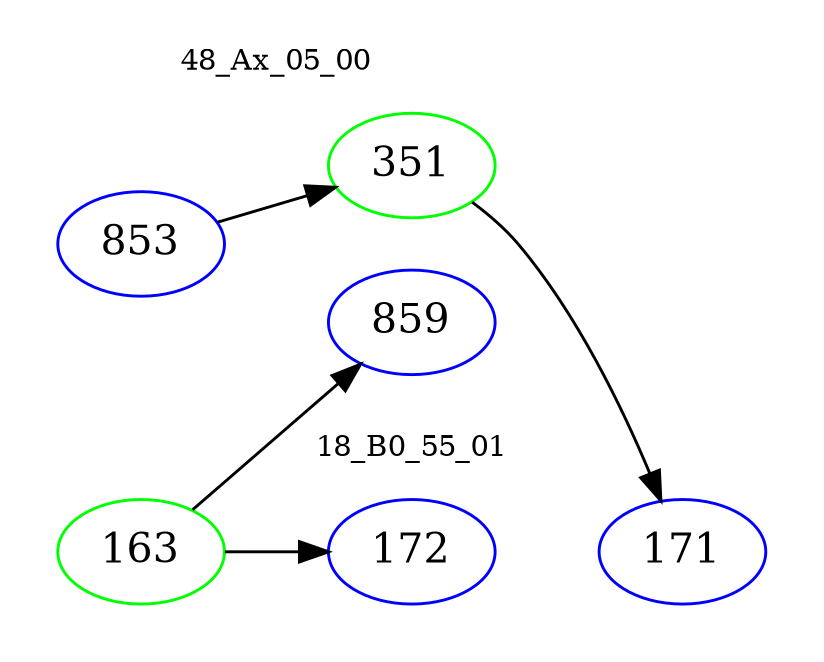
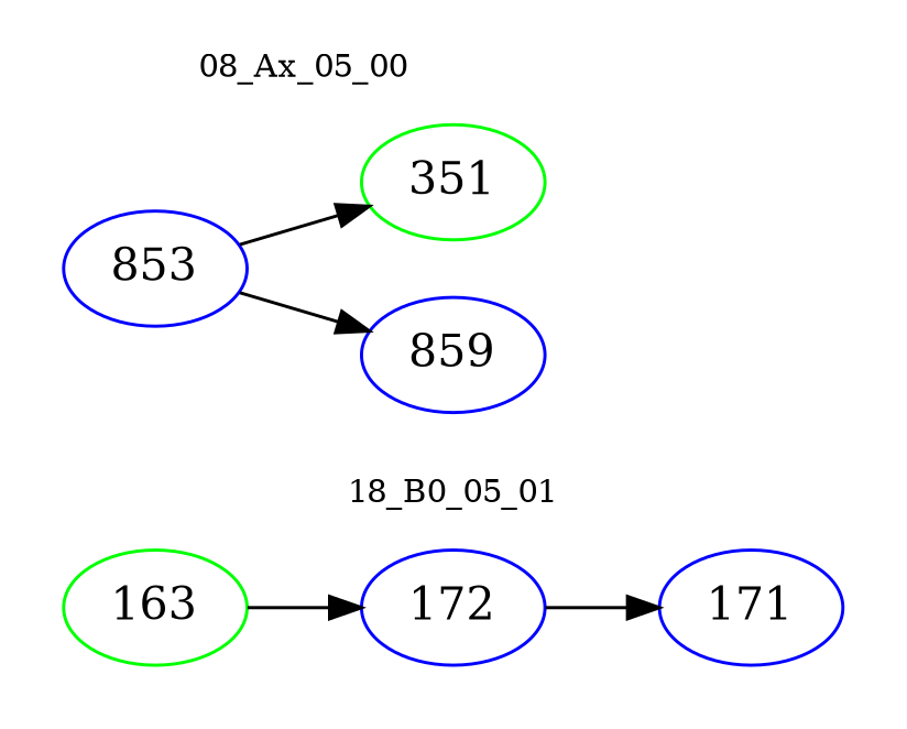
  digraph {
    rankdir=LR
    node [color=blue]
    edge [color=black]
    n1 [label=853]
    n2 [color=green label=351]
    n3 [label=859]
    n4 [label=172]
    n5 [color=green label=163]
    n6 [label=171]
    subgraph cluster_1 {
      color=white
      fontsize=10
-     label="48_Ax_05_00"
+     label="08_Ax_05_00"
      n1
      n2
      n3
    }
    subgraph cluster_2 {
      color=white
      fontsize=10
-     label="18_B0_55_01"
+     label="18_B0_05_01"
      n4
      n5
      n6
    }
    n1 -> n2
-   n5 -> n3
-   n2 -> n6
+   n1 -> n3
+   n4 -> n6
    n5 -> n4
  }
